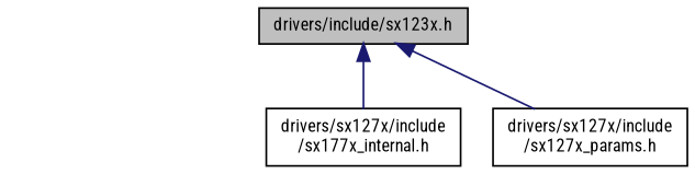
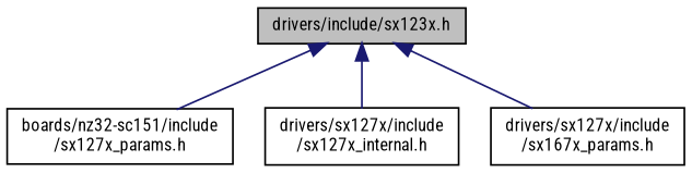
  digraph {
    fontname="Roboto Condensed"
    node [color=black fillcolor=white fontname="Roboto Condensed" fontsize=10 shape=record style=filled]
    edge [color=midnightblue dir=back fontname="Roboto Condensed" fontsize=10 labelfontname=Helvetica labelfontsize=10 style=solid]
    n1 [fillcolor=grey75 fontcolor=black height=0.2 label="drivers/include/sx123x.h" width=0.4]
-   n3 [height=0.2 label="drivers/sx127x/include\l/sx177x_internal.h" width=0.4]
-   n4 [height=0.2 label="drivers/sx127x/include\l/sx127x_params.h" width=0.4]
+   n2 [height=0.2 label="boards/nz32-sc151/include\l/sx127x_params.h" width=0.4]
+   n3 [height=0.2 label="drivers/sx127x/include\l/sx127x_internal.h" width=0.4]
+   n4 [height=0.2 label="drivers/sx127x/include\l/sx167x_params.h" width=0.4]
+   n1 -> n2
    n1 -> n3
    n1 -> n4
  }
